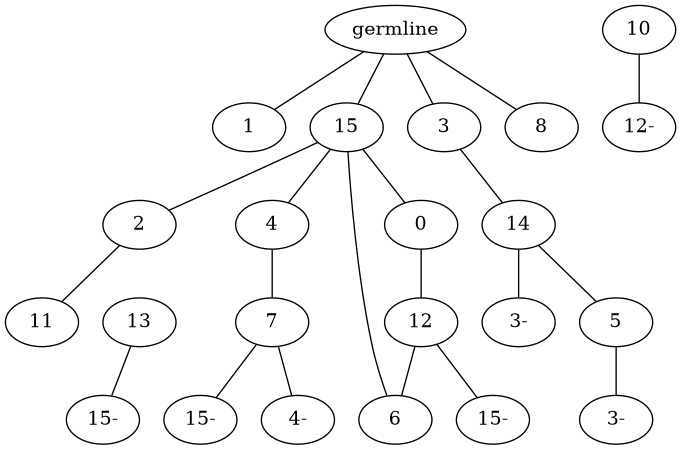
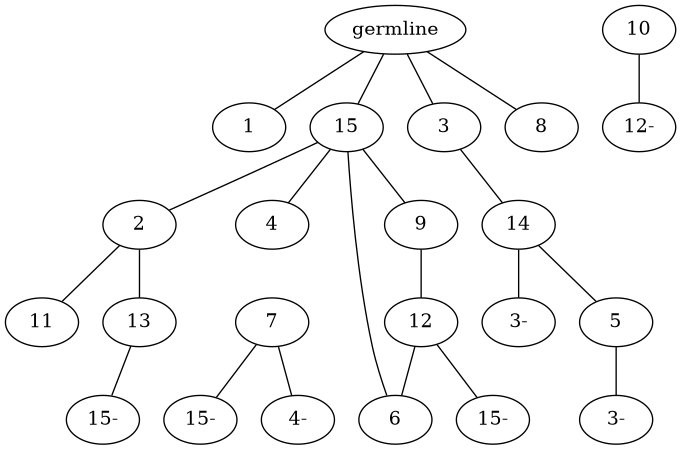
  graph {
    n1 [label=germline]
    n2 [label=1]
    n3 [label=15]
    n4 [label=3]
    n5 [label=8]
    n6 [label=2]
    n7 [label=4]
    n8 [label=6]
-   n9 [label=0]
+   n9 [label=9]
    n10 [label=14]
    n11 [label=11]
    n12 [label=13]
    n13 [label=7]
    n14 [label=12]
    n15 [label="15-"]
    n16 [label="15-"]
    n17 [label="4-"]
    n18 [label="15-"]
    n19 [label=10]
    n20 [label="12-"]
    n21 [label="3-"]
    n22 [label=5]
    n23 [label="3-"]
    n1 -- n2
    n1 -- n3
    n1 -- n4
    n1 -- n5
    n3 -- n6
    n3 -- n7
    n3 -- n8
    n3 -- n9
    n4 -- n10
    n6 -- n11
-   n7 -- n13
+   n6 -- n12
    n9 -- n14
    n10 -- n21
    n10 -- n22
    n12 -- n15
    n13 -- n16
    n13 -- n17
    n14 -- n8
    n14 -- n18
    n19 -- n20
    n22 -- n23
  }
